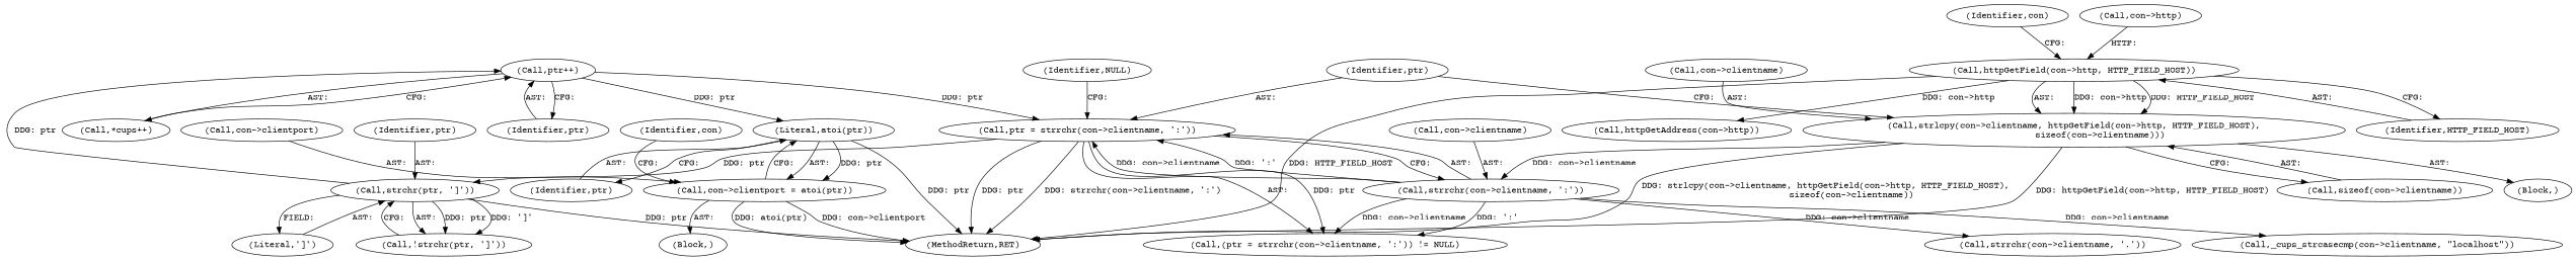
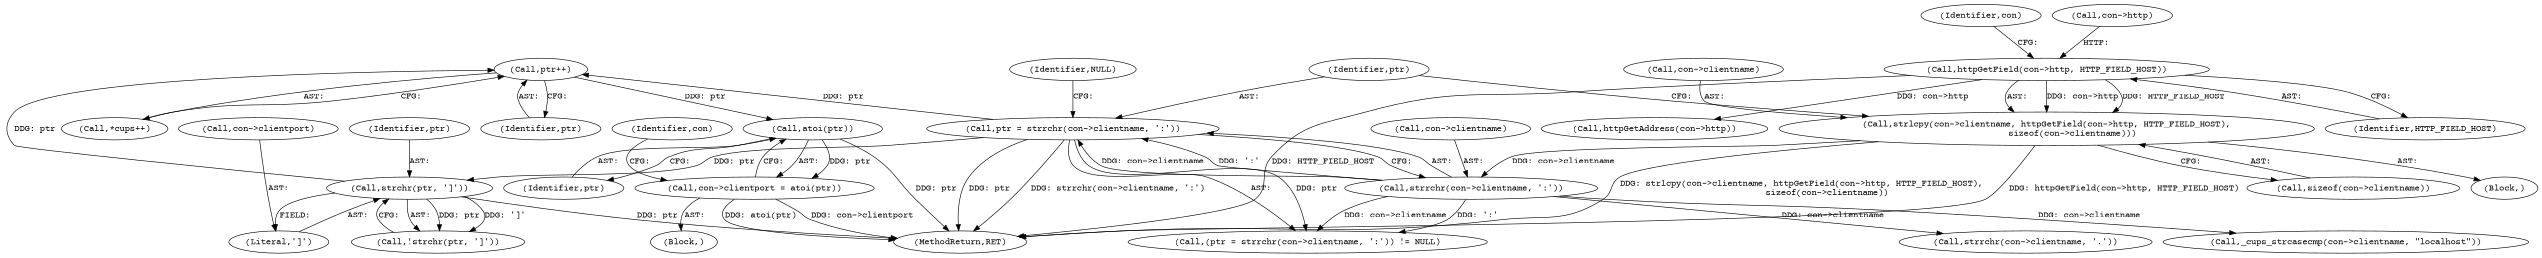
  digraph {
    fontname="Courier Prime"
    node [fontname="Courier Prime"]
    edge [fontname="Courier Prime"]
    n1 [label="(Call,ptr++)"]
-   n2 [label="(Literal,atoi(ptr))"]
+   n2 [label="(Call,atoi(ptr))"]
    n3 [label="(Identifier,ptr)"]
    n4 [label="(Call,*cups++)"]
    n5 [label="(MethodReturn,RET)"]
    n6 [label="(Call,con->clientport = atoi(ptr))"]
    n7 [label="(Identifier,ptr)"]
    n8 [label="(Call,strchr(ptr, ']'))"]
    n9 [label="(Literal,']')"]
    n10 [label="(Call,!strchr(ptr, ']'))"]
    n11 [label="(Call,ptr = strrchr(con->clientname, ':'))"]
    n12 [label="(Call,strrchr(con->clientname, ':'))"]
    n13 [label="(Call,(ptr = strrchr(con->clientname, ':')) != NULL)"]
    n14 [label="(Call,strrchr(con->clientname, '.'))"]
    n15 [label="(Call,_cups_strcasecmp(con->clientname, \"localhost\"))"]
    n16 [label="(Call,strlcpy(con->clientname, httpGetField(con->http, HTTP_FIELD_HOST),\n          sizeof(con->clientname)))"]
    n17 [label="(Call,sizeof(con->clientname))"]
    n18 [label="(Block,)"]
    n19 [label="(Call,httpGetField(con->http, HTTP_FIELD_HOST))"]
    n20 [label="(Call,httpGetAddress(con->http))"]
    n21 [label="(Identifier,HTTP_FIELD_HOST)"]
    n22 [label="(Block,)"]
    n23 [label="(Identifier,ptr)"]
    n24 [label="(Call,con->clientport)"]
    n25 [label="(Identifier,con)"]
    n26 [label="(Identifier,ptr)"]
    n27 [label="(Identifier,con)"]
    n28 [label="(Identifier,NULL)"]
    n29 [label="(Call,con->http)"]
    n30 [label="(Call,con->clientname)"]
    n31 [label="(Call,con->clientname)"]
    n1 -> n2 [label="DDG: ptr"]
    n1 -> n3 [label="CFG: "]
    n1 -> n4 [label="AST: "]
    n2 -> n5 [label="DDG: ptr"]
    n2 -> n6 [label="AST: "]
    n2 -> n6 [label="DDG: ptr"]
    n2 -> n7 [label="CFG: "]
    n3 -> n1 [label="AST: "]
    n4 -> n1 [label="CFG: "]
    n6 -> n2 [label="CFG: "]
    n6 -> n5 [label="DDG: atoi(ptr)"]
    n6 -> n5 [label="DDG: con->clientport"]
    n6 -> n22 [label="AST: "]
    n7 -> n2 [label="AST: "]
    n8 -> n1 [label="DDG: ptr"]
    n8 -> n5 [label="DDG: ptr"]
    n8 -> n9 [label="FIELD: "]
    n8 -> n10 [label="AST: "]
    n8 -> n10 [label="DDG: ptr"]
    n8 -> n10 [label="DDG: ']'"]
    n9 -> n8 [label="AST: "]
    n10 -> n8 [label="CFG: "]
-   n1 -> n11 [label="DDG: ptr"]
+   n11 -> n1 [label="DDG: ptr"]
    n11 -> n5 [label="DDG: ptr"]
    n11 -> n5 [label="DDG: strrchr(con->clientname, ':')"]
    n11 -> n8 [label="DDG: ptr"]
    n11 -> n12 [label="CFG: "]
    n11 -> n13 [label="AST: "]
    n11 -> n13 [label="DDG: ptr"]
    n12 -> n11 [label="AST: "]
    n12 -> n11 [label="DDG: con->clientname"]
    n12 -> n11 [label="DDG: ':'"]
    n12 -> n13 [label="DDG: con->clientname"]
    n12 -> n13 [label="DDG: ':'"]
    n12 -> n14 [label="DDG: con->clientname"]
    n12 -> n15 [label="DDG: con->clientname"]
    n16 -> n5 [label="DDG: httpGetField(con->http, HTTP_FIELD_HOST)"]
    n16 -> n5 [label="DDG: strlcpy(con->clientname, httpGetField(con->http, HTTP_FIELD_HOST),\n          sizeof(con->clientname))"]
    n16 -> n12 [label="DDG: con->clientname"]
    n16 -> n17 [label="CFG: "]
    n16 -> n18 [label="AST: "]
    n17 -> n16 [label="AST: "]
    n19 -> n5 [label="DDG: HTTP_FIELD_HOST"]
    n19 -> n16 [label="AST: "]
    n19 -> n16 [label="DDG: con->http"]
    n19 -> n16 [label="DDG: HTTP_FIELD_HOST"]
    n19 -> n20 [label="DDG: con->http"]
    n19 -> n21 [label="CFG: "]
    n21 -> n19 [label="AST: "]
    n23 -> n8 [label="AST: "]
-   n24 -> n6 [label="AST: "]
+   n24 -> n9 [label="AST: "]
    n25 -> n19 [label="CFG: "]
    n26 -> n11 [label="AST: "]
    n26 -> n16 [label="CFG: "]
    n27 -> n6 [label="CFG: "]
    n28 -> n11 [label="CFG: "]
    n29 -> n19 [label="HTTP: "]
    n30 -> n12 [label="AST: "]
    n31 -> n16 [label="AST: "]
  }
